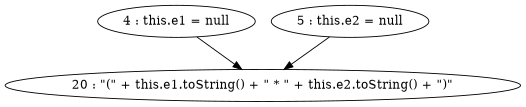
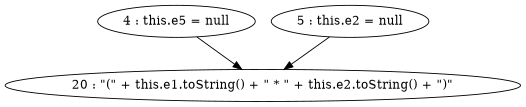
  digraph {
-   "4 : this.e1 = null"
+   "4 : this.e1 = null" [label="4 : this.e5 = null"]
    "20 : \"(\" + this.e1.toString() + \" * \" + this.e2.toString() + \")\""
    "5 : this.e2 = null"
    "4 : this.e1 = null" -> "20 : \"(\" + this.e1.toString() + \" * \" + this.e2.toString() + \")\""
    "5 : this.e2 = null" -> "20 : \"(\" + this.e1.toString() + \" * \" + this.e2.toString() + \")\""
  }
